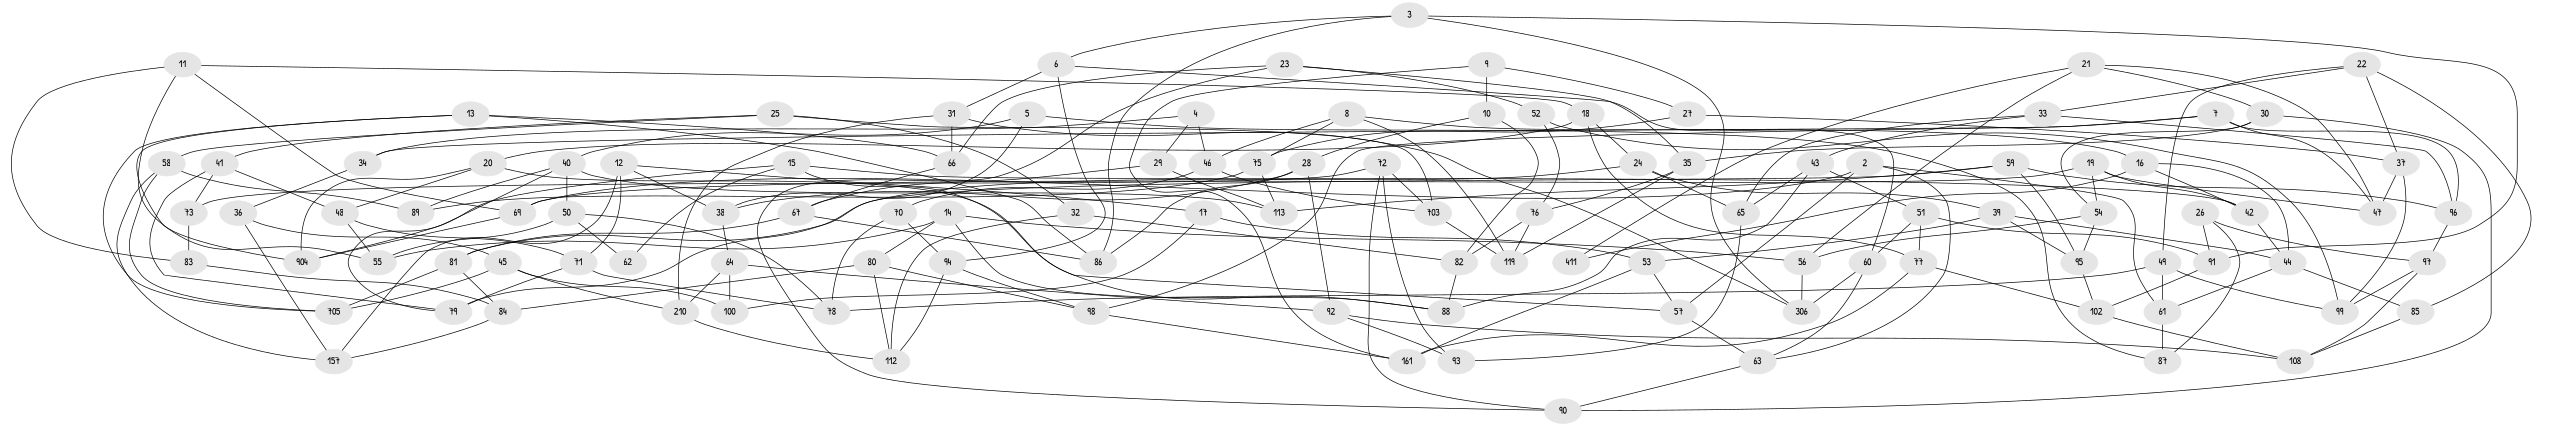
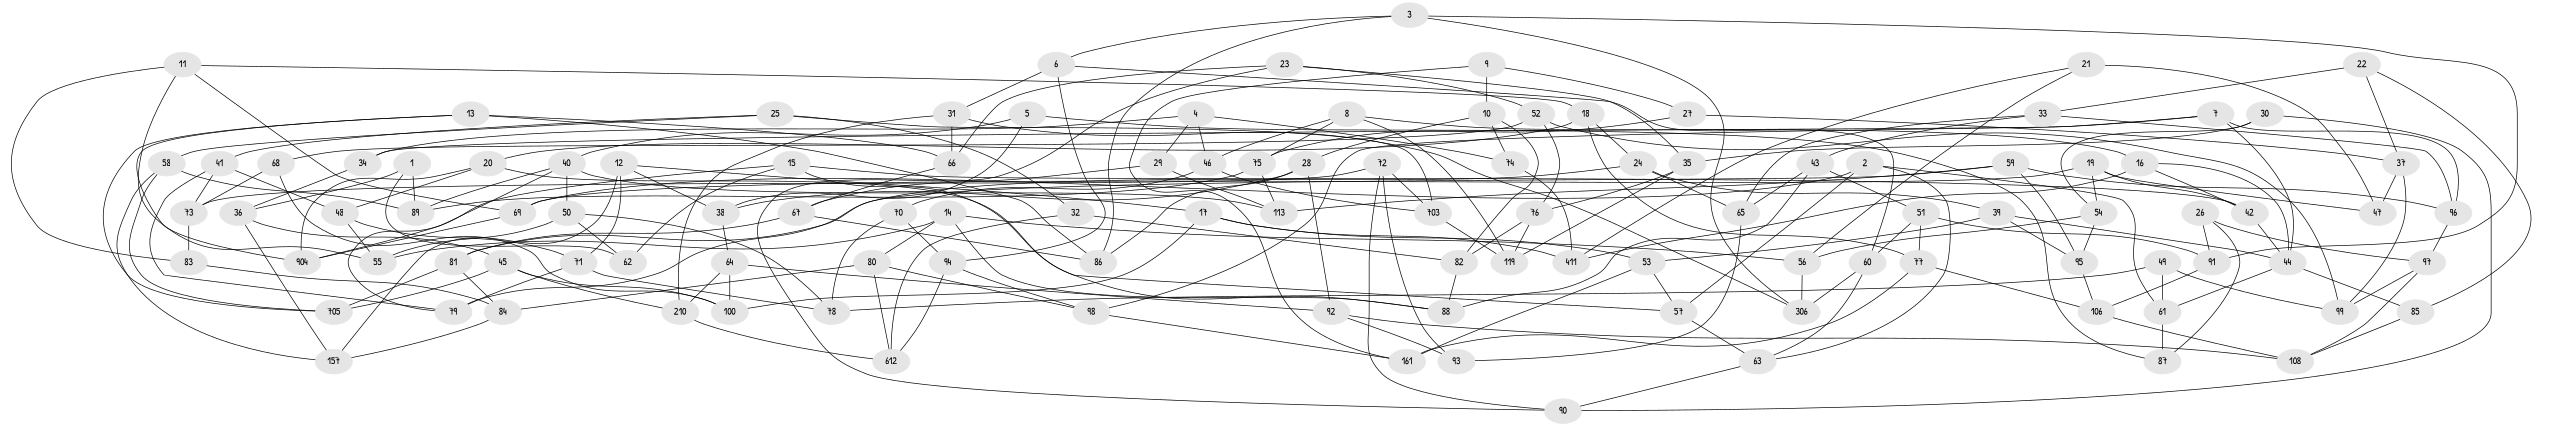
  graph {
    fontname="Patrick Hand"
    node [color=gray90 fontname="Patrick Hand" style=filled]
    edge [fontname="Patrick Hand"]
+   1
    36
    62
    89
    n5 [label=157]
    45
    n7 [label=411]
+   74
    2
    57
    61
    63
    69
    87
    90
    n16 [label=904]
    3
    6
    86
    91
    n21 [label=306]
    31
    60
    94
-   102
+   102 [label=106]
    4
    29
    34
    46
    67
    113
    n32 [label=703]
    70
    5
    38
    40
    64
    79
    50
+   68
    100
    73
    66
    n44 [label=210]
    98
-   112
+   112 [label=612]
    7
    47
    96
    97
    n51 [label=161]
    8
    16
    75
    n55 [label=119]
    42
    44
    9
    10
    27
    28
    82
    37
    83
    84
    92
    88
    11
    18
    55
    20
    24
    77
    12
    17
    71
    53
    78
    13
    n80 [label=705]
    14
    56
    80
    15
    85
    108
    48
    39
    65
    19
    54
    95
    21
    30
    35
    22
    33
    49
    43
    99
    23
    52
    76
    93
    25
    32
    41
    58
    26
    81
    51
    59
    72
+   1 -- 36
+   1 -- 62
+   1 -- 89
    36 -- n5
    36 -- 45
    45 -- 100
    45 -- n44
    45 -- n80
+   74 -- n7
    2 -- 57
    2 -- 61
    2 -- 63
    2 -- 69
    57 -- 63
    61 -- 87
    63 -- 90
    69 -- n16
    3 -- 6
    3 -- 86
    3 -- 91
    3 -- n21
    6 -- 31
    6 -- 60
    6 -- 94
    91 -- 102
    31 -- n21
    31 -- 66
    31 -- n44
    60 -- 63
    60 -- n21
    94 -- 98
    94 -- 112
    102 -- 108
+   4 -- 74
    4 -- 29
    4 -- 34
    4 -- 46
    29 -- 67
    29 -- 113
    34 -- 36
    46 -- n32
    46 -- 70
    67 -- 86
    67 -- 81
    n32 -- n55
    70 -- 94
    70 -- 78
    5 -- 87
    5 -- 38
    5 -- 40
    38 -- 64
    40 -- 89
    40 -- 113
    40 -- 79
    40 -- 50
    64 -- 100
    64 -- n44
    64 -- 92
    50 -- 62
    50 -- 55
    50 -- 78
+   68 -- 100
+   68 -- 73
    73 -- 83
    66 -- 67
    n44 -- 112
    98 -- n51
    7 -- 34
    7 -- 98
-   7 -- 47
+   7 -- 44
    7 -- 96
    96 -- 97
    97 -- 108
    97 -- 99
    8 -- 46
    8 -- 16
    8 -- 75
    8 -- n55
    16 -- n7
    16 -- 42
    16 -- 44
    75 -- 89
    75 -- 113
    42 -- 44
    44 -- 61
    44 -- 85
    9 -- n51
    9 -- 10
    9 -- 27
+   10 -- 74
    10 -- 28
    10 -- 82
    27 -- 75
    27 -- 37
    28 -- 86
    28 -- 38
    28 -- 92
    82 -- 88
    37 -- 47
    37 -- 99
    83 -- 84
    84 -- n5
    92 -- 108
    92 -- 93
    11 -- 69
    11 -- 83
    11 -- 18
    11 -- 55
    18 -- 20
    18 -- 24
    18 -- 77
    20 -- 57
    20 -- n16
    20 -- 48
    24 -- 79
    24 -- 39
    24 -- 65
    77 -- 102
    77 -- n51
    12 -- n5
    12 -- 38
    12 -- 17
    12 -- 71
+   17 -- n7
    17 -- 100
    17 -- 53
    71 -- 79
    71 -- 78
    53 -- 57
    53 -- n51
    13 -- n16
    13 -- 86
    13 -- 66
    13 -- n80
    14 -- 88
    14 -- 55
    14 -- 56
    14 -- 80
    56 -- n21
    80 -- 98
    80 -- 112
    80 -- 84
    15 -- 62
    15 -- n16
    15 -- 42
    15 -- 88
    85 -- 108
    48 -- 55
    48 -- 71
    39 -- 44
    39 -- 53
    39 -- 95
    65 -- 93
    19 -- 69
    19 -- 47
    19 -- 42
    19 -- 54
    54 -- 56
    54 -- 95
    95 -- 102
    21 -- n7
    21 -- 47
    21 -- 56
-   21 -- 30
    30 -- 90
    30 -- 54
    30 -- 35
    35 -- n55
    35 -- 76
    22 -- 37
    22 -- 85
    22 -- 33
-   22 -- 49
    33 -- 96
    33 -- 65
    33 -- 43
    49 -- 61
    49 -- 78
    49 -- 99
    43 -- 88
    43 -- 65
    43 -- 51
    23 -- 90
    23 -- 66
    23 -- 35
    23 -- 52
+   52 -- 68
    52 -- 99
    52 -- 76
    76 -- n55
    76 -- 82
    25 -- n32
    25 -- 32
    25 -- 41
    25 -- 58
    32 -- 112
    32 -- 82
    41 -- 79
    41 -- 73
    41 -- 48
    58 -- 89
    58 -- n5
    58 -- n80
    26 -- 87
    26 -- 91
    26 -- 97
    81 -- 84
    81 -- n80
    51 -- 91
    51 -- 60
    51 -- 77
    59 -- 113
    59 -- 96
    59 -- 95
    59 -- 81
    72 -- 90
    72 -- n32
    72 -- 73
    72 -- 93
  }
